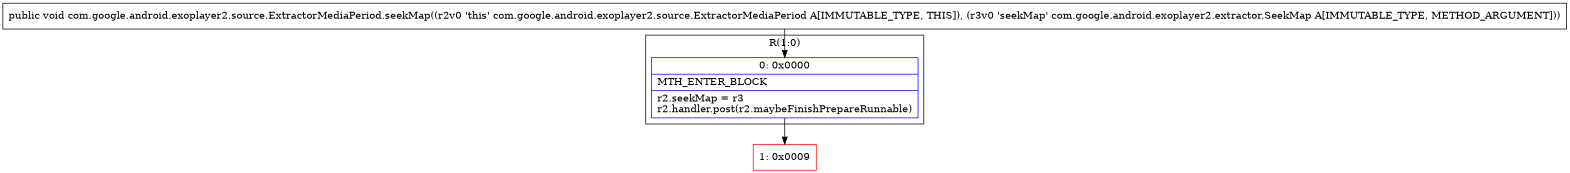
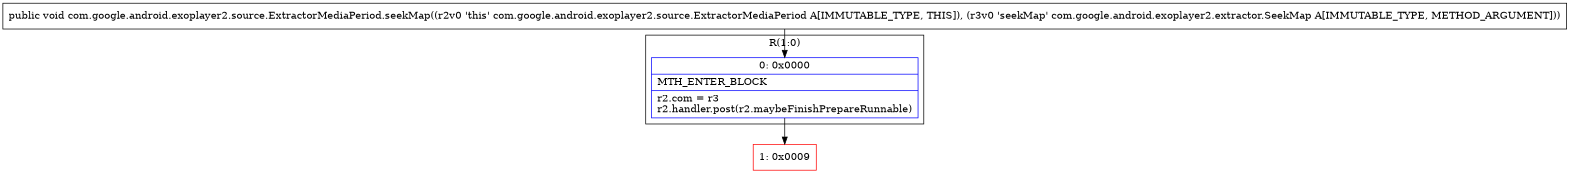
  digraph {
    node [shape=record]
-   n1 [color=blue label="{0\:\ 0x0000|MTH_ENTER_BLOCK\l|r2.seekMap = r3\lr2.handler.post(r2.maybeFinishPrepareRunnable)\l}"]
+   n1 [color=blue label="{0\:\ 0x0000|MTH_ENTER_BLOCK\l|r2.com = r3\lr2.handler.post(r2.maybeFinishPrepareRunnable)\l}"]
    n2 [color=red label="{1\:\ 0x0009}"]
    n3 [label="{public void com.google.android.exoplayer2.source.ExtractorMediaPeriod.seekMap((r2v0 'this' com.google.android.exoplayer2.source.ExtractorMediaPeriod A[IMMUTABLE_TYPE, THIS]), (r3v0 'seekMap' com.google.android.exoplayer2.extractor.SeekMap A[IMMUTABLE_TYPE, METHOD_ARGUMENT])) }"]
    subgraph cluster_1 {
      label="R(1:0)"
      n1
    }
    n1 -> n2
    n3 -> n1
  }
